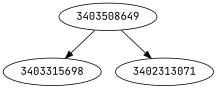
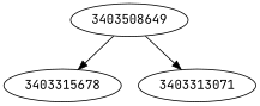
  strict digraph {
    fontname="JetBrains Mono"
    node [fontname="JetBrains Mono"]
    edge [fontname="JetBrains Mono"]
    n1 [label=3403508649]
-   3403315678 [label=3403315698]
-   3403313071 [label=3402313071]
+   3403315678
+   3403313071
    n1 -> 3403315678
    n1 -> 3403313071
  }
